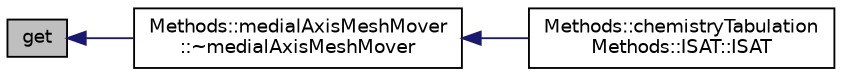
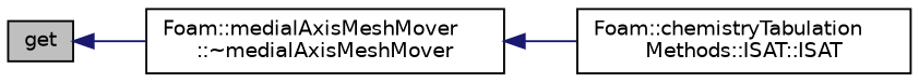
  digraph {
    rankdir=LR
    node [color=black fontname=Helvetica fontsize=10 shape=record]
    edge [color=midnightblue dir=back fontname=Helvetica fontsize=10 labelfontname=Helvetica labelfontsize=10 style=solid]
    n1 [fillcolor=grey75 fontcolor=black height=0.2 label=get style=filled width=0.4]
-   n2 [height=0.2 label="Methods::medialAxisMeshMover\l::~medialAxisMeshMover" width=0.4]
-   n3 [height=0.2 label="Methods::chemistryTabulation\lMethods::ISAT::ISAT" width=0.4]
+   n2 [height=0.2 label="Foam::medialAxisMeshMover\l::~medialAxisMeshMover" width=0.4]
+   n3 [height=0.2 label="Foam::chemistryTabulation\lMethods::ISAT::ISAT" width=0.4]
    n1 -> n2
    n2 -> n3
  }
